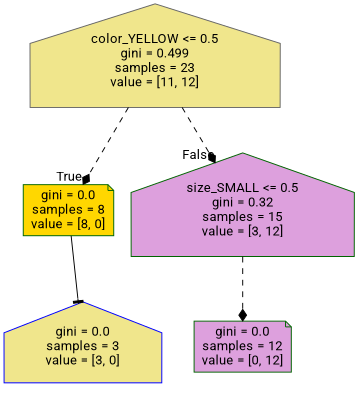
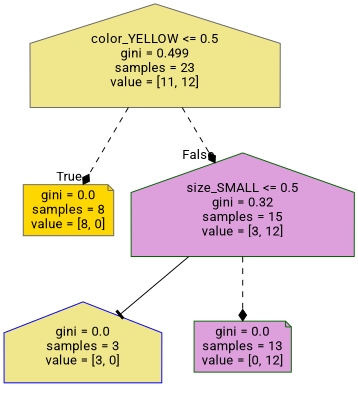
  digraph {
    fontname=Roboto
    node [color=gray40 fillcolor=khaki fontname=Roboto shape=house style=filled]
    edge [arrowhead=diamond fontname=Roboto style=dashed]
    n1 [label="color_YELLOW <= 0.5\ngini = 0.499\nsamples = 23\nvalue = [11, 12]"]
-   n2 [color=darkgreen fillcolor=gold label="gini = 0.0\nsamples = 8\nvalue = [8, 0]" shape=note]
+   n2 [fillcolor=gold label="gini = 0.0\nsamples = 8\nvalue = [8, 0]" shape=note]
    n3 [color=darkgreen fillcolor=plum label="size_SMALL <= 0.5\ngini = 0.32\nsamples = 15\nvalue = [3, 12]"]
    n4 [color=blue label="gini = 0.0\nsamples = 3\nvalue = [3, 0]"]
-   n5 [color=darkgreen fillcolor=plum label="gini = 0.0\nsamples = 12\nvalue = [0, 12]" shape=note]
+   n5 [color=darkgreen fillcolor=plum label="gini = 0.0\nsamples = 13\nvalue = [0, 12]" shape=note]
    n1 -> n2 [headlabel=True labelangle=45 labeldistance=2.5]
    n1 -> n3 [headlabel=False labelangle=-45 labeldistance=2.5]
-   n2 -> n4 [arrowhead=tee style=solid]
+   n3 -> n4 [arrowhead=tee style=solid]
    n3 -> n5
  }
